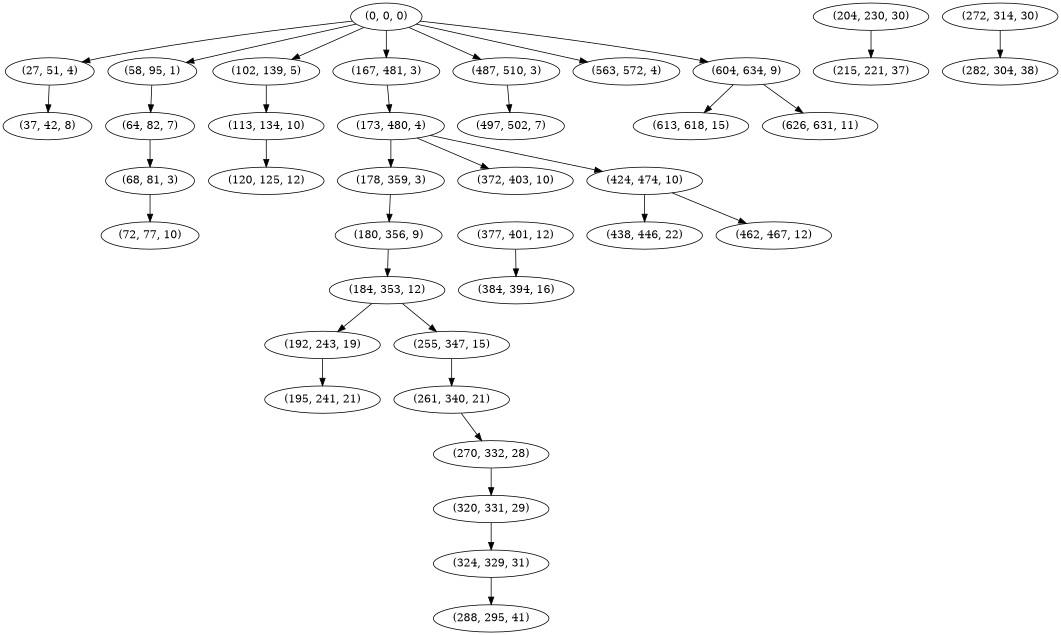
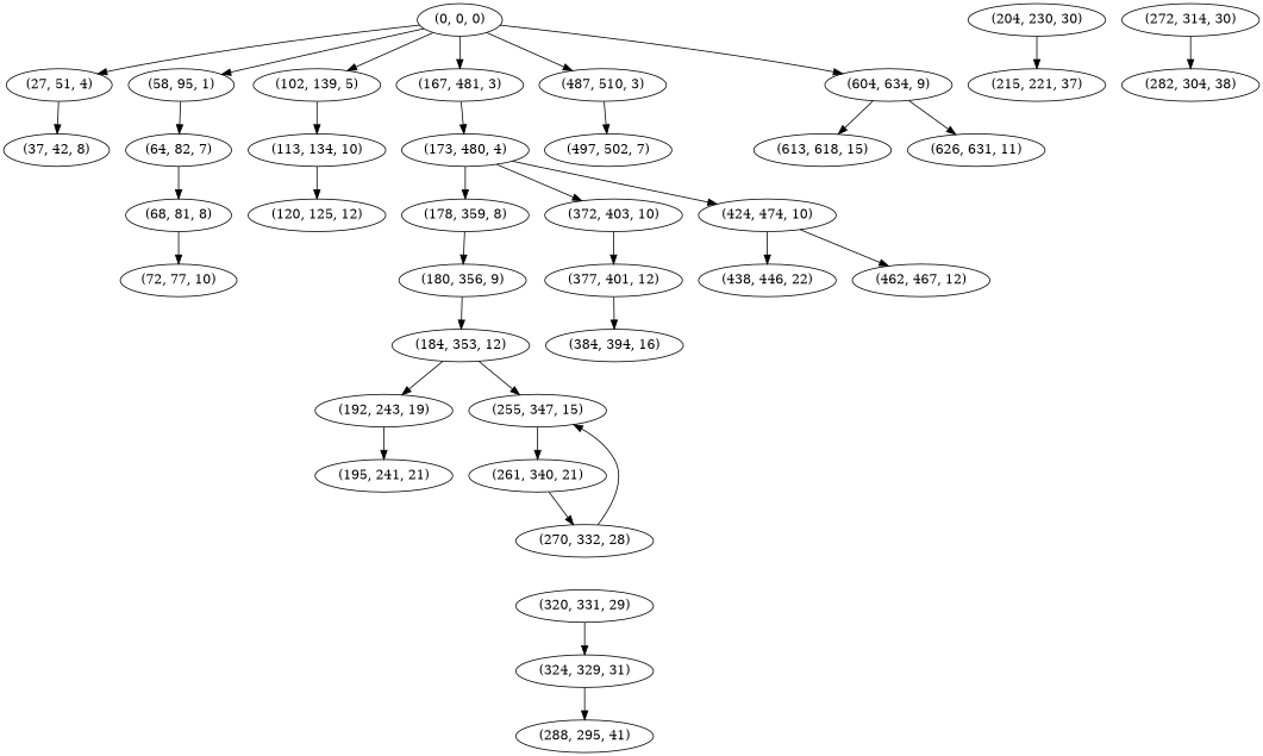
  digraph {
    "(0, 0, 0)"
    "(27, 51, 4)"
    "(58, 95, 1)"
    "(102, 139, 5)"
    "(167, 481, 3)"
    "(487, 510, 3)"
-   "(563, 572, 4)"
    "(604, 634, 9)"
    "(37, 42, 8)"
    n10 [label="(64, 82, 7)"]
    "(113, 134, 10)"
    "(173, 480, 4)"
    "(497, 502, 7)"
    "(613, 618, 15)"
    "(626, 631, 11)"
-   "(68, 81, 8)" [label="(68, 81, 3)"]
+   "(68, 81, 8)"
    "(72, 77, 10)"
    "(120, 125, 12)"
-   "(178, 359, 8)" [label="(178, 359, 3)"]
+   "(178, 359, 8)"
    "(372, 403, 10)"
    "(424, 474, 10)"
    "(180, 356, 9)"
    "(377, 401, 12)"
    "(438, 446, 22)"
    "(462, 467, 12)"
    "(184, 353, 12)"
    "(192, 243, 19)"
    "(255, 347, 15)"
    "(195, 241, 21)"
    "(261, 340, 21)"
    "(204, 230, 30)"
    "(215, 221, 37)"
    "(270, 332, 28)"
    "(320, 331, 29)"
    "(272, 314, 30)"
    "(282, 304, 38)"
    "(324, 329, 31)"
    "(288, 295, 41)"
    "(384, 394, 16)"
    "(0, 0, 0)" -> "(27, 51, 4)"
    "(0, 0, 0)" -> "(58, 95, 1)"
    "(0, 0, 0)" -> "(102, 139, 5)"
    "(0, 0, 0)" -> "(167, 481, 3)"
    "(0, 0, 0)" -> "(487, 510, 3)"
-   "(0, 0, 0)" -> "(563, 572, 4)"
    "(0, 0, 0)" -> "(604, 634, 9)"
    "(27, 51, 4)" -> "(37, 42, 8)"
    "(58, 95, 1)" -> n10
    "(102, 139, 5)" -> "(113, 134, 10)"
    "(167, 481, 3)" -> "(173, 480, 4)"
    "(487, 510, 3)" -> "(497, 502, 7)"
    "(604, 634, 9)" -> "(613, 618, 15)"
    "(604, 634, 9)" -> "(626, 631, 11)"
    n10 -> "(68, 81, 8)"
    "(113, 134, 10)" -> "(120, 125, 12)"
    "(173, 480, 4)" -> "(178, 359, 8)"
    "(173, 480, 4)" -> "(372, 403, 10)"
    "(173, 480, 4)" -> "(424, 474, 10)"
    "(68, 81, 8)" -> "(72, 77, 10)"
    "(178, 359, 8)" -> "(180, 356, 9)"
+   "(372, 403, 10)" -> "(377, 401, 12)"
    "(424, 474, 10)" -> "(438, 446, 22)"
    "(424, 474, 10)" -> "(462, 467, 12)"
    "(180, 356, 9)" -> "(184, 353, 12)"
    "(377, 401, 12)" -> "(384, 394, 16)"
    "(184, 353, 12)" -> "(192, 243, 19)"
    "(184, 353, 12)" -> "(255, 347, 15)"
    "(192, 243, 19)" -> "(195, 241, 21)"
    "(255, 347, 15)" -> "(261, 340, 21)"
    "(261, 340, 21)" -> "(270, 332, 28)"
    "(204, 230, 30)" -> "(215, 221, 37)"
-   "(270, 332, 28)" -> "(320, 331, 29)"
+   "(270, 332, 28)" -> "(255, 347, 15)"
    "(320, 331, 29)" -> "(324, 329, 31)"
    "(272, 314, 30)" -> "(282, 304, 38)"
    "(324, 329, 31)" -> "(288, 295, 41)"
  }
